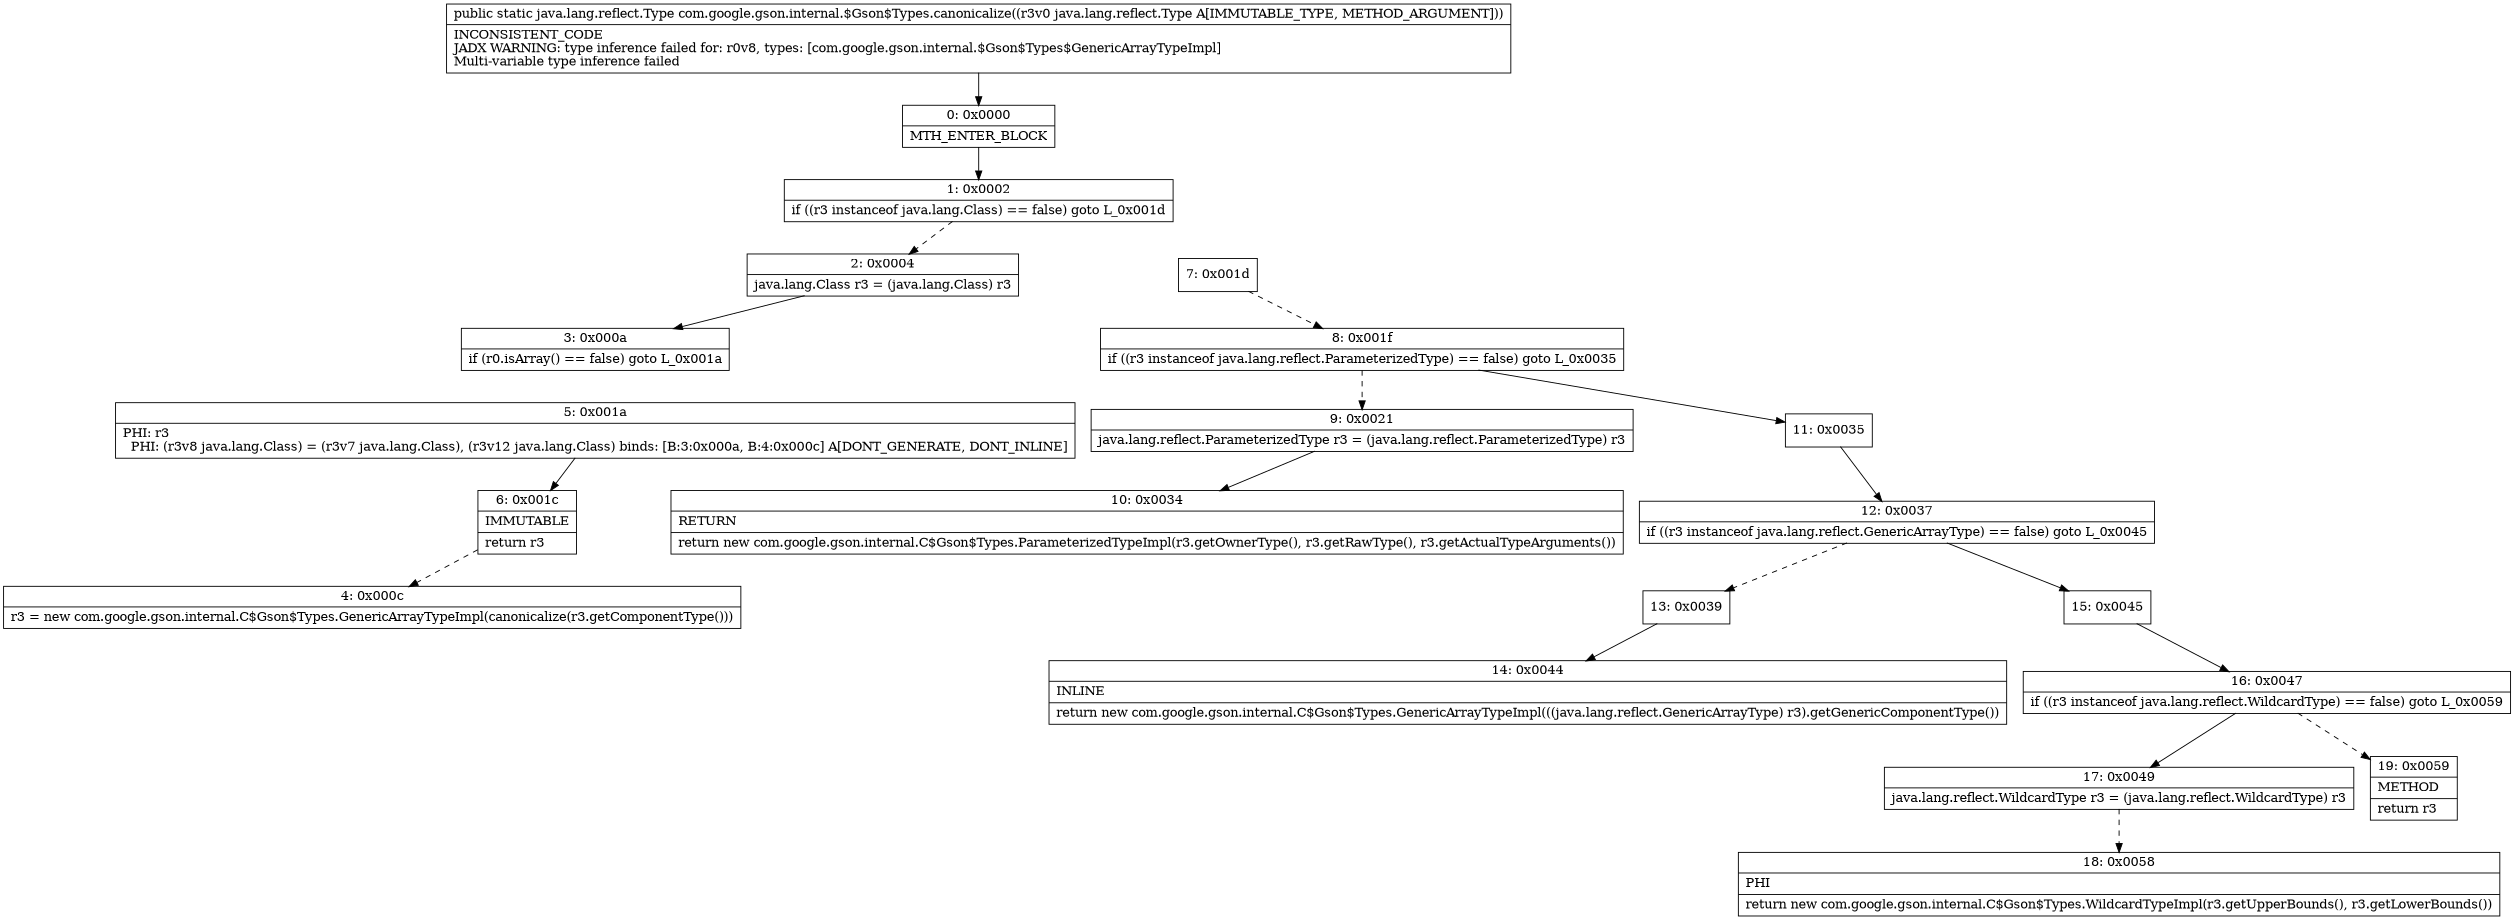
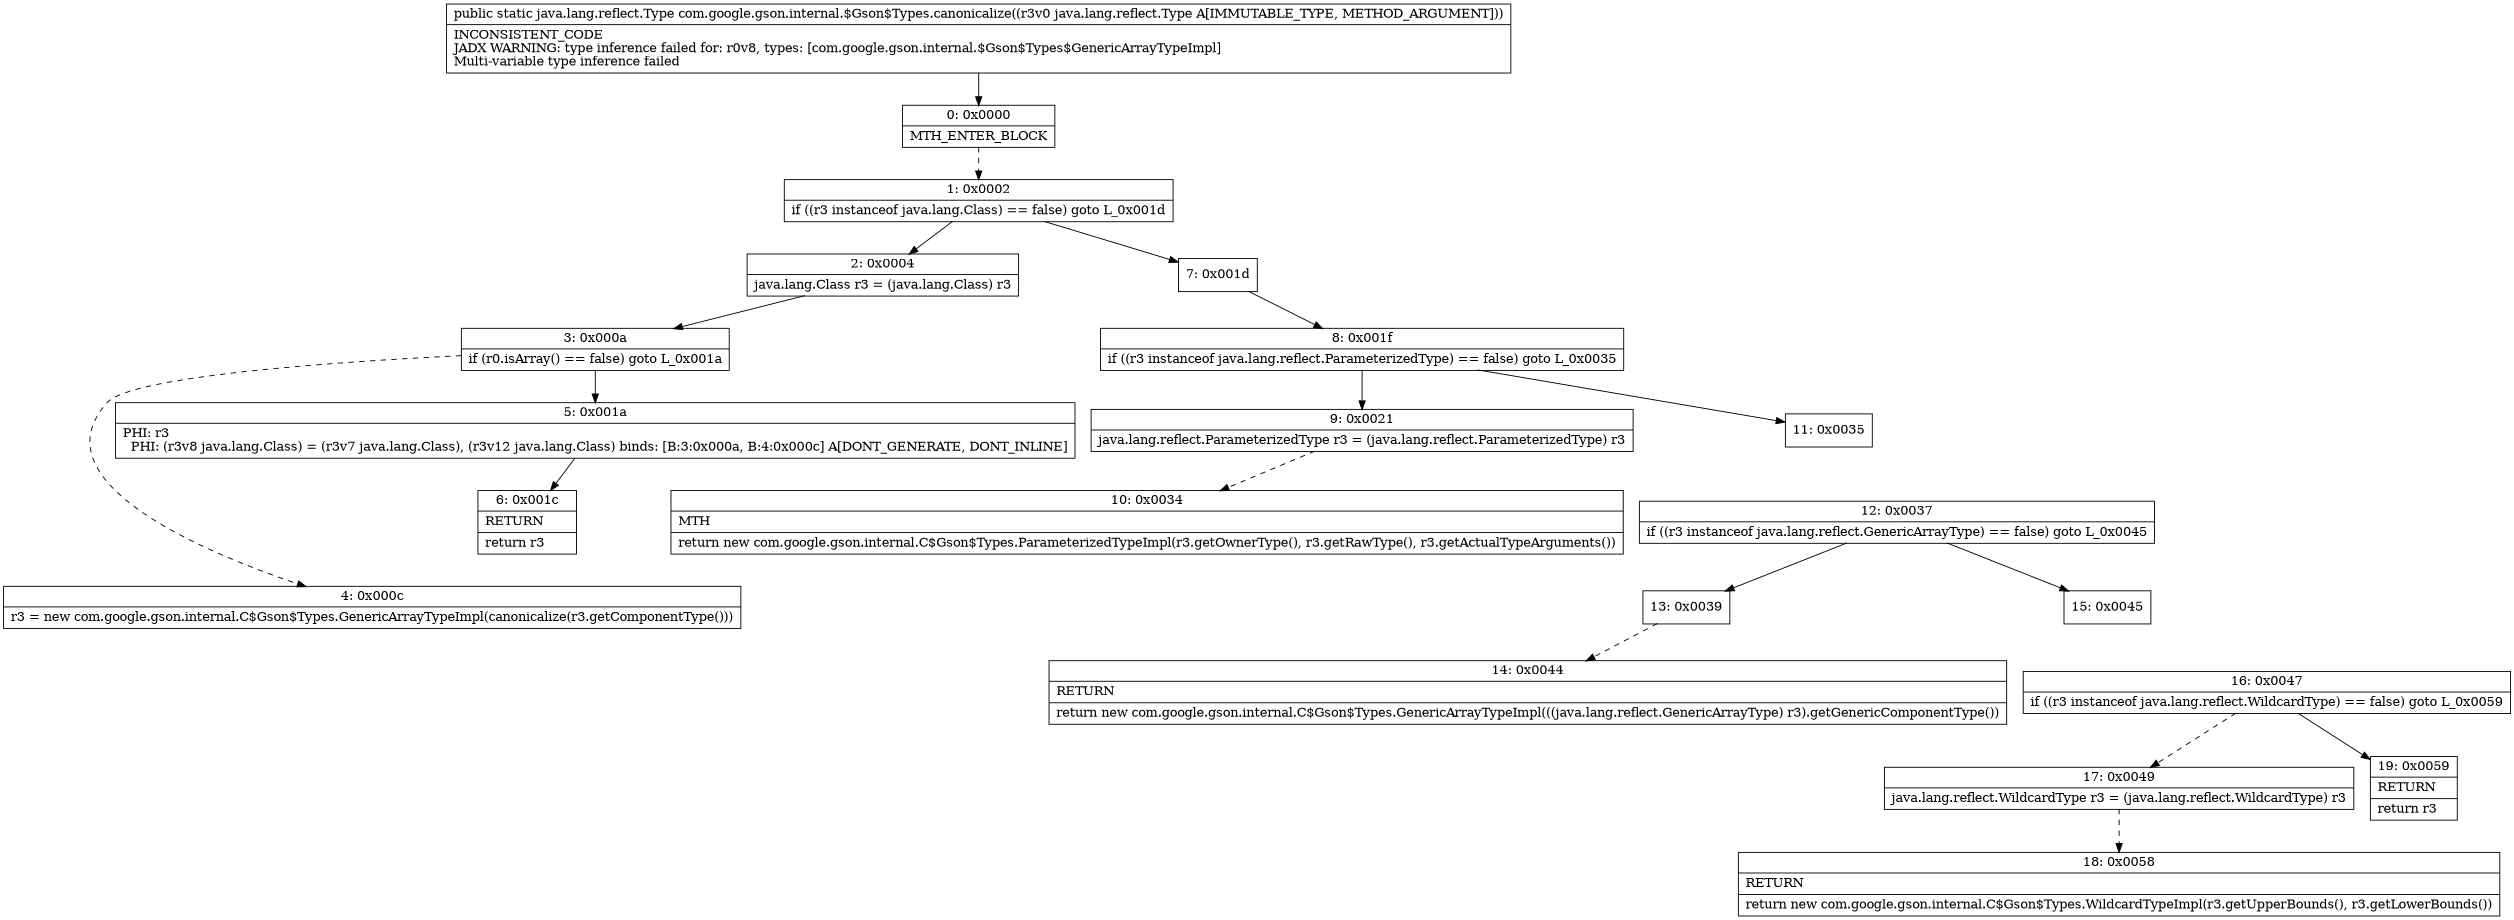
  digraph {
    node [shape=record]
    n1 [label="{0\:\ 0x0000|MTH_ENTER_BLOCK\l}"]
    n2 [label="{1\:\ 0x0002|if ((r3 instanceof java.lang.Class) == false) goto L_0x001d\l}"]
    n3 [label="{2\:\ 0x0004|java.lang.Class r3 = (java.lang.Class) r3\l}"]
    n4 [label="{7\:\ 0x001d}"]
    n5 [label="{3\:\ 0x000a|if (r0.isArray() == false) goto L_0x001a\l}"]
    n6 [label="{8\:\ 0x001f|if ((r3 instanceof java.lang.reflect.ParameterizedType) == false) goto L_0x0035\l}"]
    n7 [label="{4\:\ 0x000c|r3 = new com.google.gson.internal.C$Gson$Types.GenericArrayTypeImpl(canonicalize(r3.getComponentType()))\l}"]
    n8 [label="{5\:\ 0x001a|PHI: r3 \l  PHI: (r3v8 java.lang.Class) = (r3v7 java.lang.Class), (r3v12 java.lang.Class) binds: [B:3:0x000a, B:4:0x000c] A[DONT_GENERATE, DONT_INLINE]\l}"]
-   n9 [label="{6\:\ 0x001c|IMMUTABLE\l|return r3\l}"]
+   n9 [label="{6\:\ 0x001c|RETURN\l|return r3\l}"]
    n10 [label="{9\:\ 0x0021|java.lang.reflect.ParameterizedType r3 = (java.lang.reflect.ParameterizedType) r3\l}"]
    n11 [label="{11\:\ 0x0035}"]
-   n12 [label="{10\:\ 0x0034|RETURN\l|return new com.google.gson.internal.C$Gson$Types.ParameterizedTypeImpl(r3.getOwnerType(), r3.getRawType(), r3.getActualTypeArguments())\l}"]
+   n12 [label="{10\:\ 0x0034|MTH\l|return new com.google.gson.internal.C$Gson$Types.ParameterizedTypeImpl(r3.getOwnerType(), r3.getRawType(), r3.getActualTypeArguments())\l}"]
    n13 [label="{12\:\ 0x0037|if ((r3 instanceof java.lang.reflect.GenericArrayType) == false) goto L_0x0045\l}"]
    n14 [label="{13\:\ 0x0039}"]
    n15 [label="{15\:\ 0x0045}"]
-   n16 [label="{14\:\ 0x0044|INLINE\l|return new com.google.gson.internal.C$Gson$Types.GenericArrayTypeImpl(((java.lang.reflect.GenericArrayType) r3).getGenericComponentType())\l}"]
+   n16 [label="{14\:\ 0x0044|RETURN\l|return new com.google.gson.internal.C$Gson$Types.GenericArrayTypeImpl(((java.lang.reflect.GenericArrayType) r3).getGenericComponentType())\l}"]
    n17 [label="{16\:\ 0x0047|if ((r3 instanceof java.lang.reflect.WildcardType) == false) goto L_0x0059\l}"]
    n18 [label="{17\:\ 0x0049|java.lang.reflect.WildcardType r3 = (java.lang.reflect.WildcardType) r3\l}"]
-   n19 [label="{19\:\ 0x0059|METHOD\l|return r3\l}"]
-   n20 [label="{18\:\ 0x0058|PHI\l|return new com.google.gson.internal.C$Gson$Types.WildcardTypeImpl(r3.getUpperBounds(), r3.getLowerBounds())\l}"]
+   n19 [label="{19\:\ 0x0059|RETURN\l|return r3\l}"]
+   n20 [label="{18\:\ 0x0058|RETURN\l|return new com.google.gson.internal.C$Gson$Types.WildcardTypeImpl(r3.getUpperBounds(), r3.getLowerBounds())\l}"]
    n21 [label="{public static java.lang.reflect.Type com.google.gson.internal.$Gson$Types.canonicalize((r3v0 java.lang.reflect.Type A[IMMUTABLE_TYPE, METHOD_ARGUMENT]))  | INCONSISTENT_CODE\lJADX WARNING: type inference failed for: r0v8, types: [com.google.gson.internal.$Gson$Types$GenericArrayTypeImpl]\lMulti\-variable type inference failed\l}"]
-   n1 -> n2
-   n2 -> n3 [style=dashed]
+   n1 -> n2 [style=dashed]
+   n2 -> n3 [style=solid]
+   n2 -> n4
    n3 -> n5
-   n4 -> n6 [style=dashed]
-   n9 -> n7 [style=dashed]
-   n6 -> n10 [style=dashed]
+   n4 -> n6
+   n5 -> n7 [style=dashed]
+   n5 -> n8
+   n6 -> n10 [style=solid]
    n6 -> n11
    n8 -> n9
-   n10 -> n12
-   n11 -> n13
-   n13 -> n14 [style=dashed]
+   n10 -> n12 [style=dashed]
+   n13 -> n14 [style=solid]
    n13 -> n15
-   n14 -> n16
-   n15 -> n17
-   n17 -> n18 [style=solid]
-   n17 -> n19 [style=dashed]
+   n14 -> n16 [style=dashed]
+   n17 -> n18 [style=dashed]
+   n17 -> n19
    n18 -> n20 [style=dashed]
    n21 -> n1
  }
